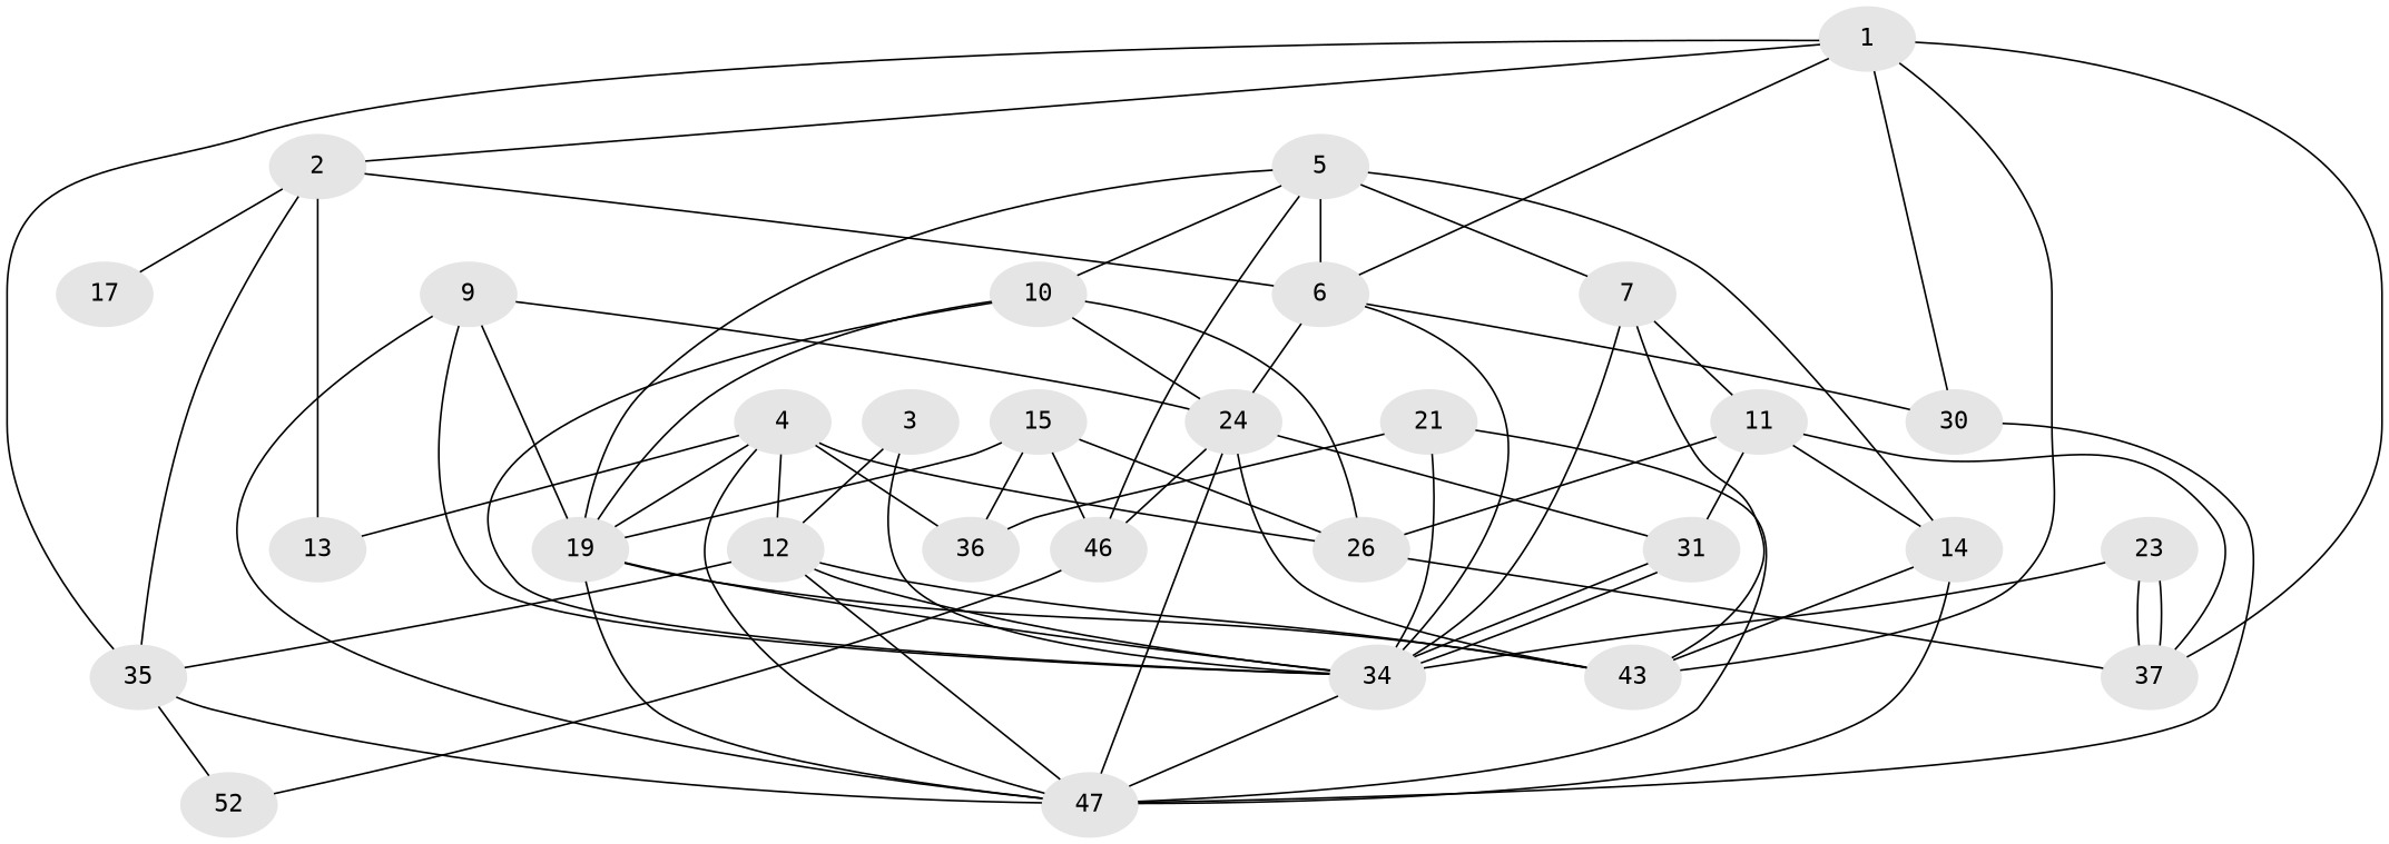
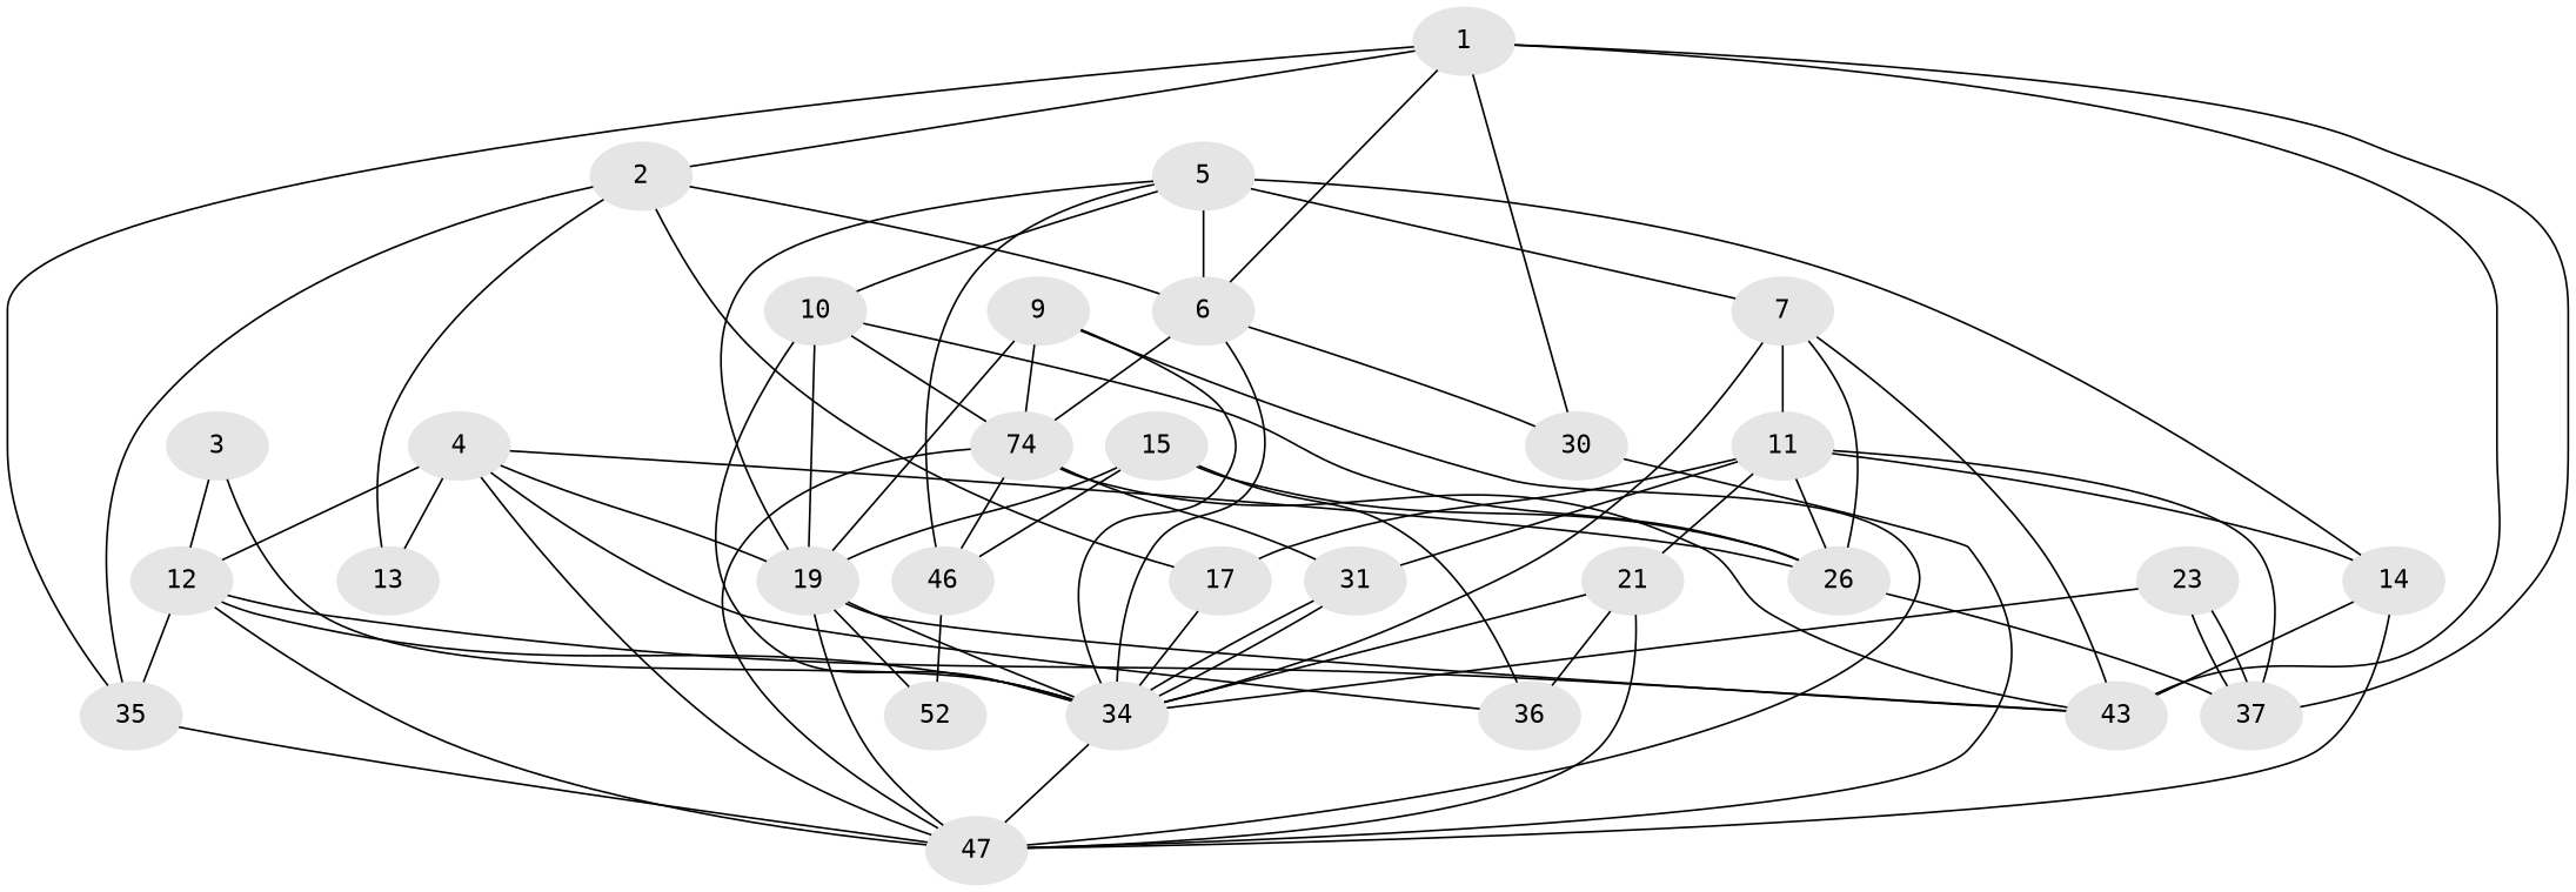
  graph {
    fontname="DejaVu Sans Mono"
    node [color=gray90 fontname="DejaVu Sans Mono" style=filled]
    edge [fontname="DejaVu Sans Mono"]
    1 [super="+16"]
    2 [super="+51"]
    6 [super="+28"]
    30
    35 [super="+38"]
    37 [super="+40"]
    43 [super="+45"]
    13 [super="+39"]
    17 [super="+32"]
    n10 [label=34 super="+49"]
-   24 [super="+25"]
+   24 [super="+25" label=74]
    47 [super="+50"]
    52
    12 [super="+18"]
    3
    4 [super="+8"]
    19 [super="+27"]
    26 [super="+42"]
    36
    5 [super="+34"]
    7 [super="+20"]
    10 [super="+29"]
    14 [super="+48"]
    46 [super="+53"]
    11 [super="+41"]
    31
    21 [super="+22"]
    9 [super="+44"]
    15
    23
    1 -- 2
    1 -- 6
    1 -- 30
    1 -- 35
    1 -- 37
    1 -- 43
    2 -- 6
    2 -- 35
    2 -- 13
    2 -- 17
    6 -- 30
    6 -- n10
    6 -- 24
    30 -- 47
    35 -- 47
-   35 -- 52
+   19 -- 52
+   17 -- n10
    n10 -- 47
    24 -- 43
    24 -- 47
    24 -- 46
    24 -- 31
    12 -- 35
    12 -- 43
    12 -- n10
    12 -- 47
    3 -- n10
    3 -- 12
    4 -- 13
    4 -- 47
    4 -- 12
    4 -- 19
    4 -- 26
    4 -- 36
    19 -- 43
    19 -- n10
    19 -- 47
    26 -- 37
    5 -- 6 [weight=2]
    5 -- 19
    5 -- 7
    5 -- 10
    5 -- 14
    5 -- 46
    7 -- 43
    7 -- n10
+   7 -- 26
    7 -- 11
    10 -- n10
    10 -- 24
    10 -- 19
    10 -- 26
    14 -- 43
    14 -- 47
    46 -- 52
    11 -- 37
+   11 -- 17
    11 -- 26
    11 -- 14
    11 -- 31
+   11 -- 21
    31 -- n10
    31 -- n10
    21 -- n10
    21 -- 47
    21 -- 36
    9 -- n10
    9 -- 24
    9 -- 47
    9 -- 19
    15 -- 19
    15 -- 26
    15 -- 36
    15 -- 46
    23 -- 37 [weight=2]
    23 -- 37
    23 -- n10
  }
